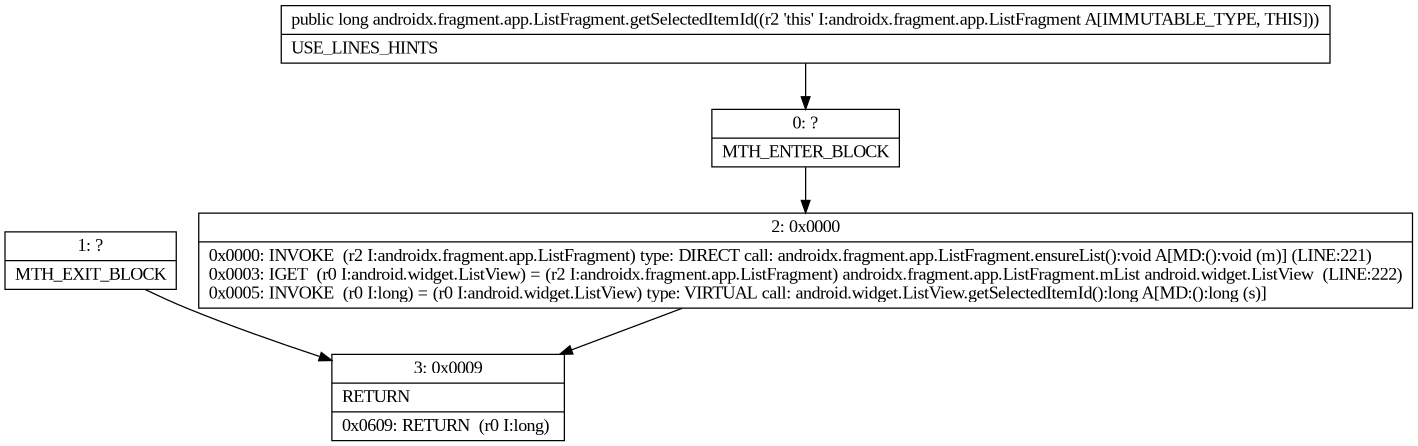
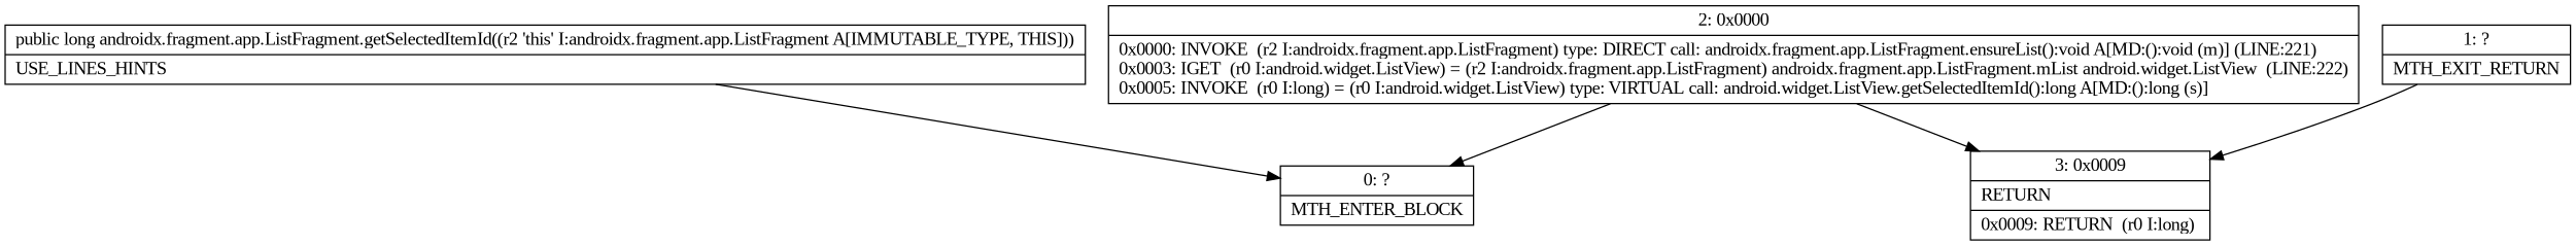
  digraph {
    fontname="Liberation Serif"
    node [fontname="Liberation Serif" shape=record]
    edge [fontname="Liberation Serif"]
    n1 [label="{0\:\ ?|MTH_ENTER_BLOCK\l}"]
    n2 [label="{2\:\ 0x0000|0x0000: INVOKE  (r2 I:androidx.fragment.app.ListFragment) type: DIRECT call: androidx.fragment.app.ListFragment.ensureList():void A[MD:():void (m)] (LINE:221)\l0x0003: IGET  (r0 I:android.widget.ListView) = (r2 I:androidx.fragment.app.ListFragment) androidx.fragment.app.ListFragment.mList android.widget.ListView  (LINE:222)\l0x0005: INVOKE  (r0 I:long) = (r0 I:android.widget.ListView) type: VIRTUAL call: android.widget.ListView.getSelectedItemId():long A[MD:():long (s)]\l}"]
-   n3 [label="{3\:\ 0x0009|RETURN\l|0x0609: RETURN  (r0 I:long) \l}"]
-   n4 [label="{1\:\ ?|MTH_EXIT_BLOCK\l}"]
+   n3 [label="{3\:\ 0x0009|RETURN\l|0x0009: RETURN  (r0 I:long) \l}"]
+   n4 [label="{1\:\ ?|MTH_EXIT_RETURN\l}"]
    n5 [label="{public long androidx.fragment.app.ListFragment.getSelectedItemId((r2 'this' I:androidx.fragment.app.ListFragment A[IMMUTABLE_TYPE, THIS]))  | USE_LINES_HINTS\l}"]
-   n1 -> n2
+   n2 -> n1
    n2 -> n3
    n4 -> n3
    n5 -> n1
  }
